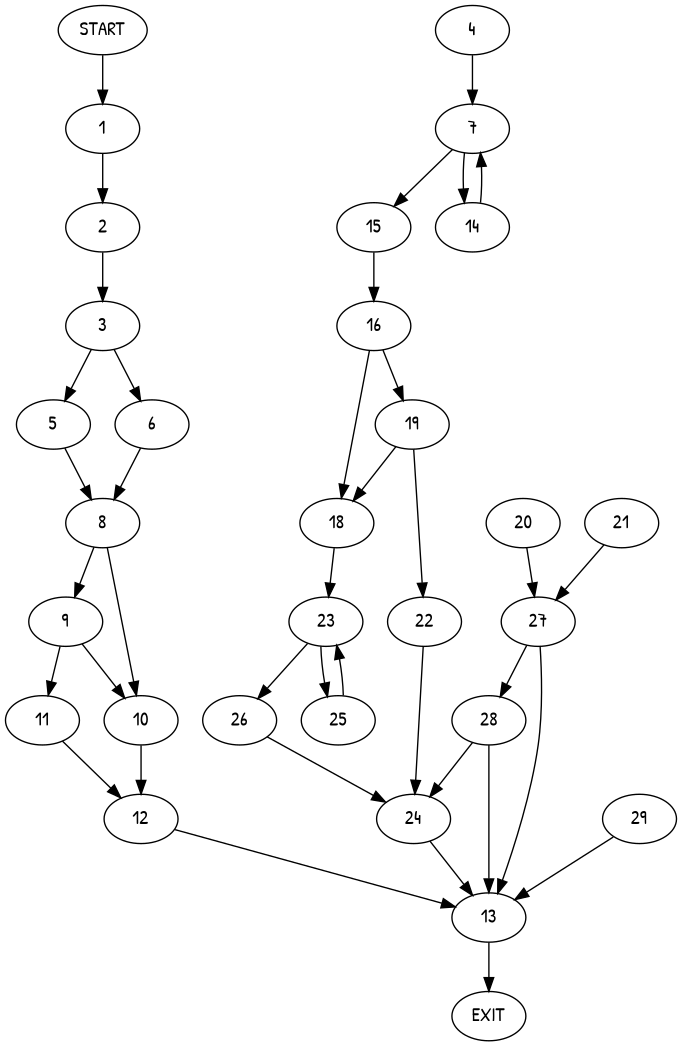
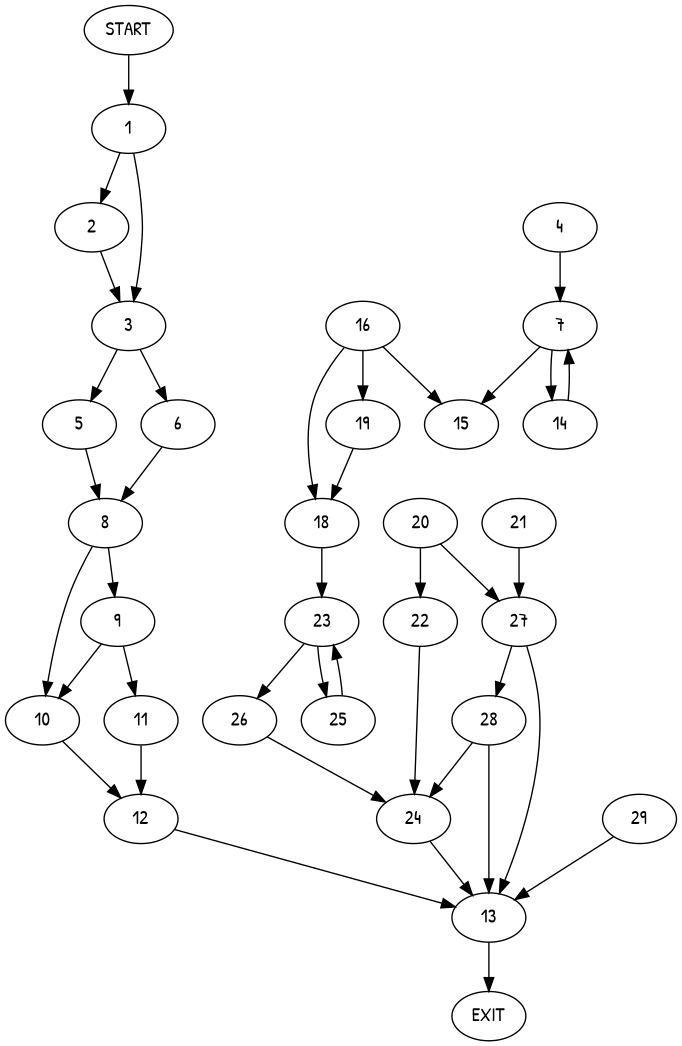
  digraph {
    fontname="Patrick Hand"
    node [fontname="Patrick Hand"]
    edge [fontname="Patrick Hand"]
    n1 [label=START]
    1
    2
    3
    n5 [label=EXIT]
    5
    6
    4
    7
    8
    14
    15
    9
    10
    16
    11
    12
    13
    18
    19
    23
    22
    20
    27
    21
    25
    26
    24
    28
    29
    n1 -> 1
    1 -> 2
+   1 -> 3
    2 -> 3
    3 -> 5
    3 -> 6
    5 -> 8
    6 -> 8
    4 -> 7
    7 -> 14
    7 -> 15
    8 -> 9
    8 -> 10
    14 -> 7
-   15 -> 16
+   16 -> 15
    9 -> 10
    9 -> 11
    10 -> 12
    16 -> 18
    16 -> 19
    11 -> 12
    12 -> 13
    13 -> n5
    18 -> 23
    19 -> 18
-   19 -> 22
+   20 -> 22
    23 -> 25
    23 -> 26
    22 -> 24
    20 -> 27
    27 -> 13
    27 -> 28
    21 -> 27
    25 -> 23
    26 -> 24
    24 -> 13
    28 -> 13
    28 -> 24
    29 -> 13
  }
